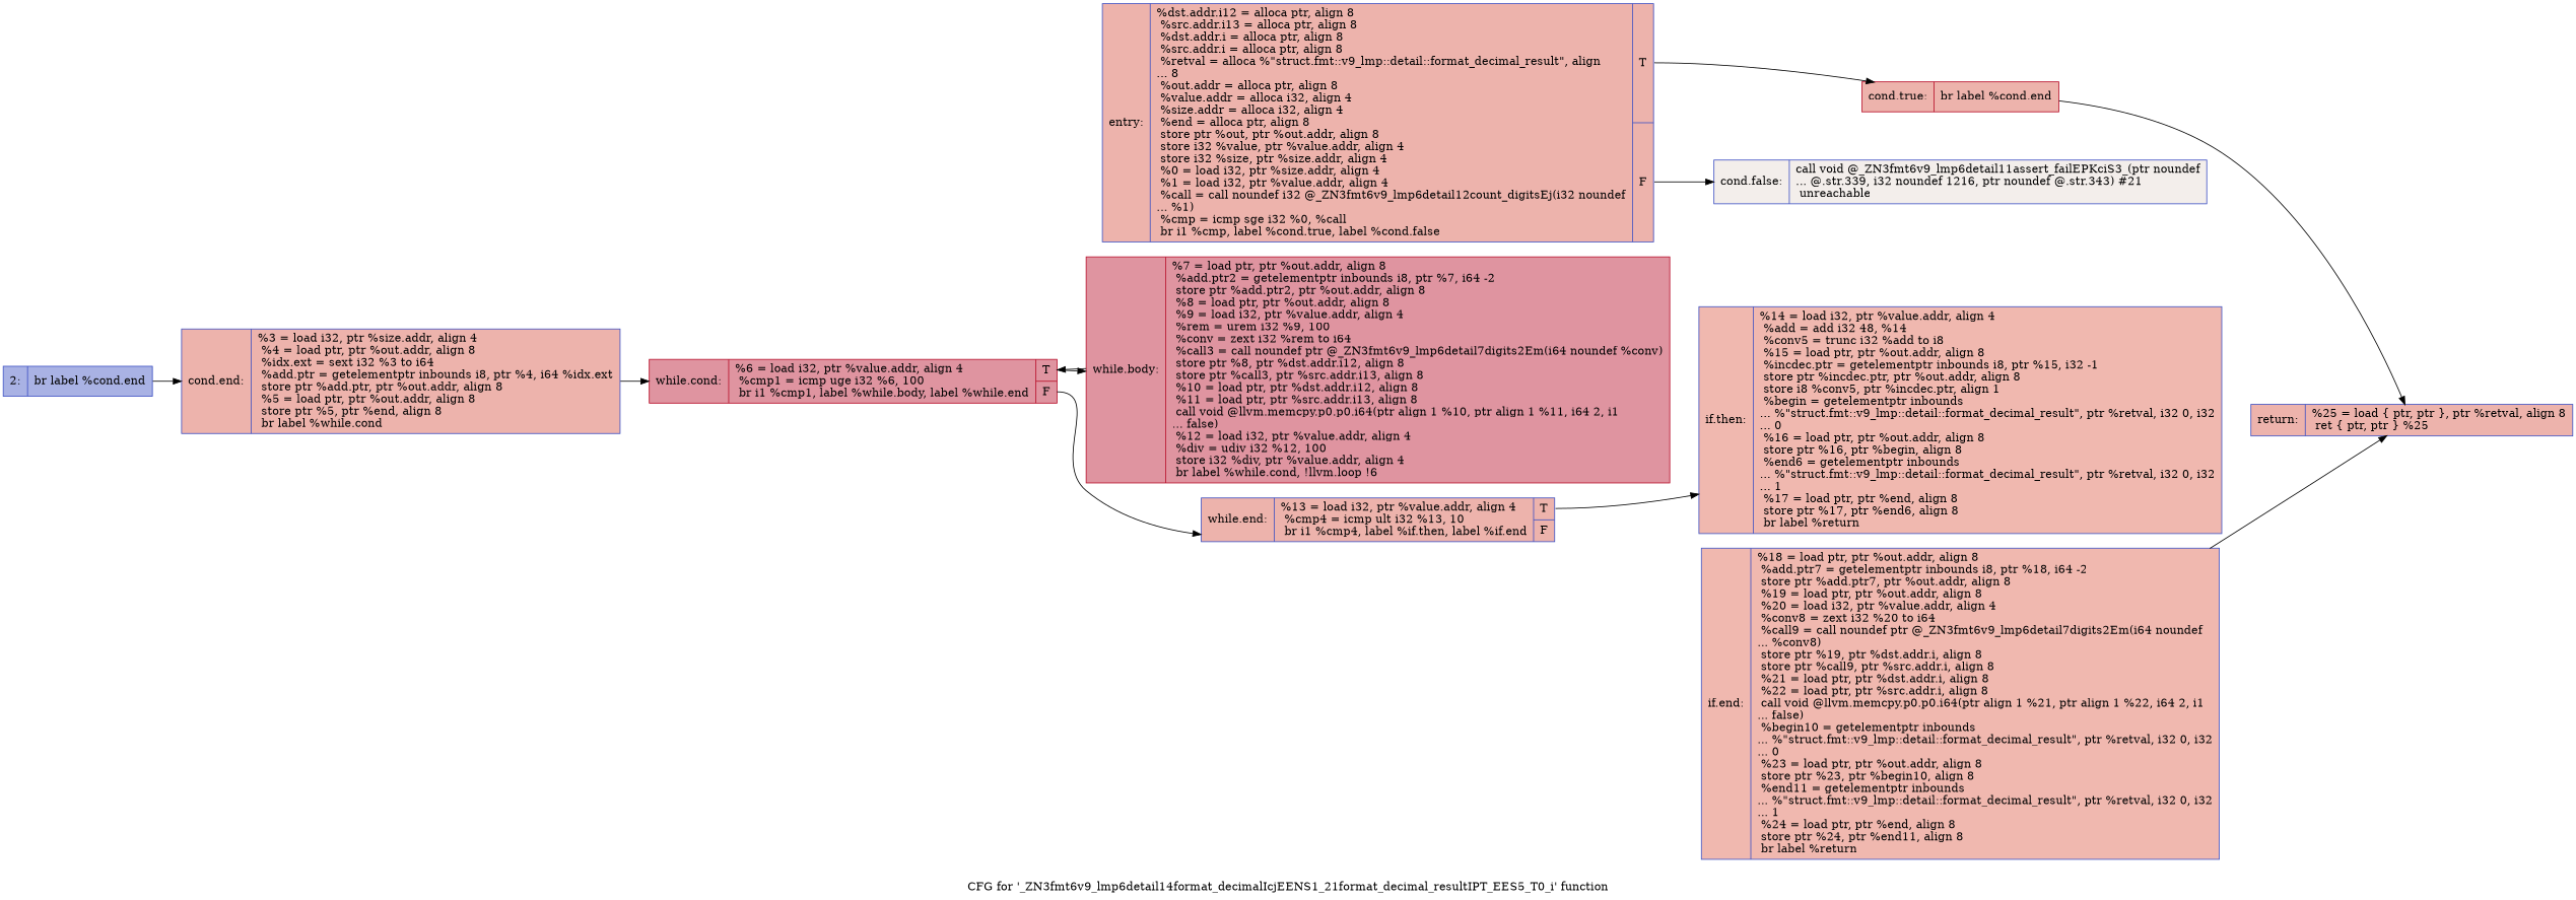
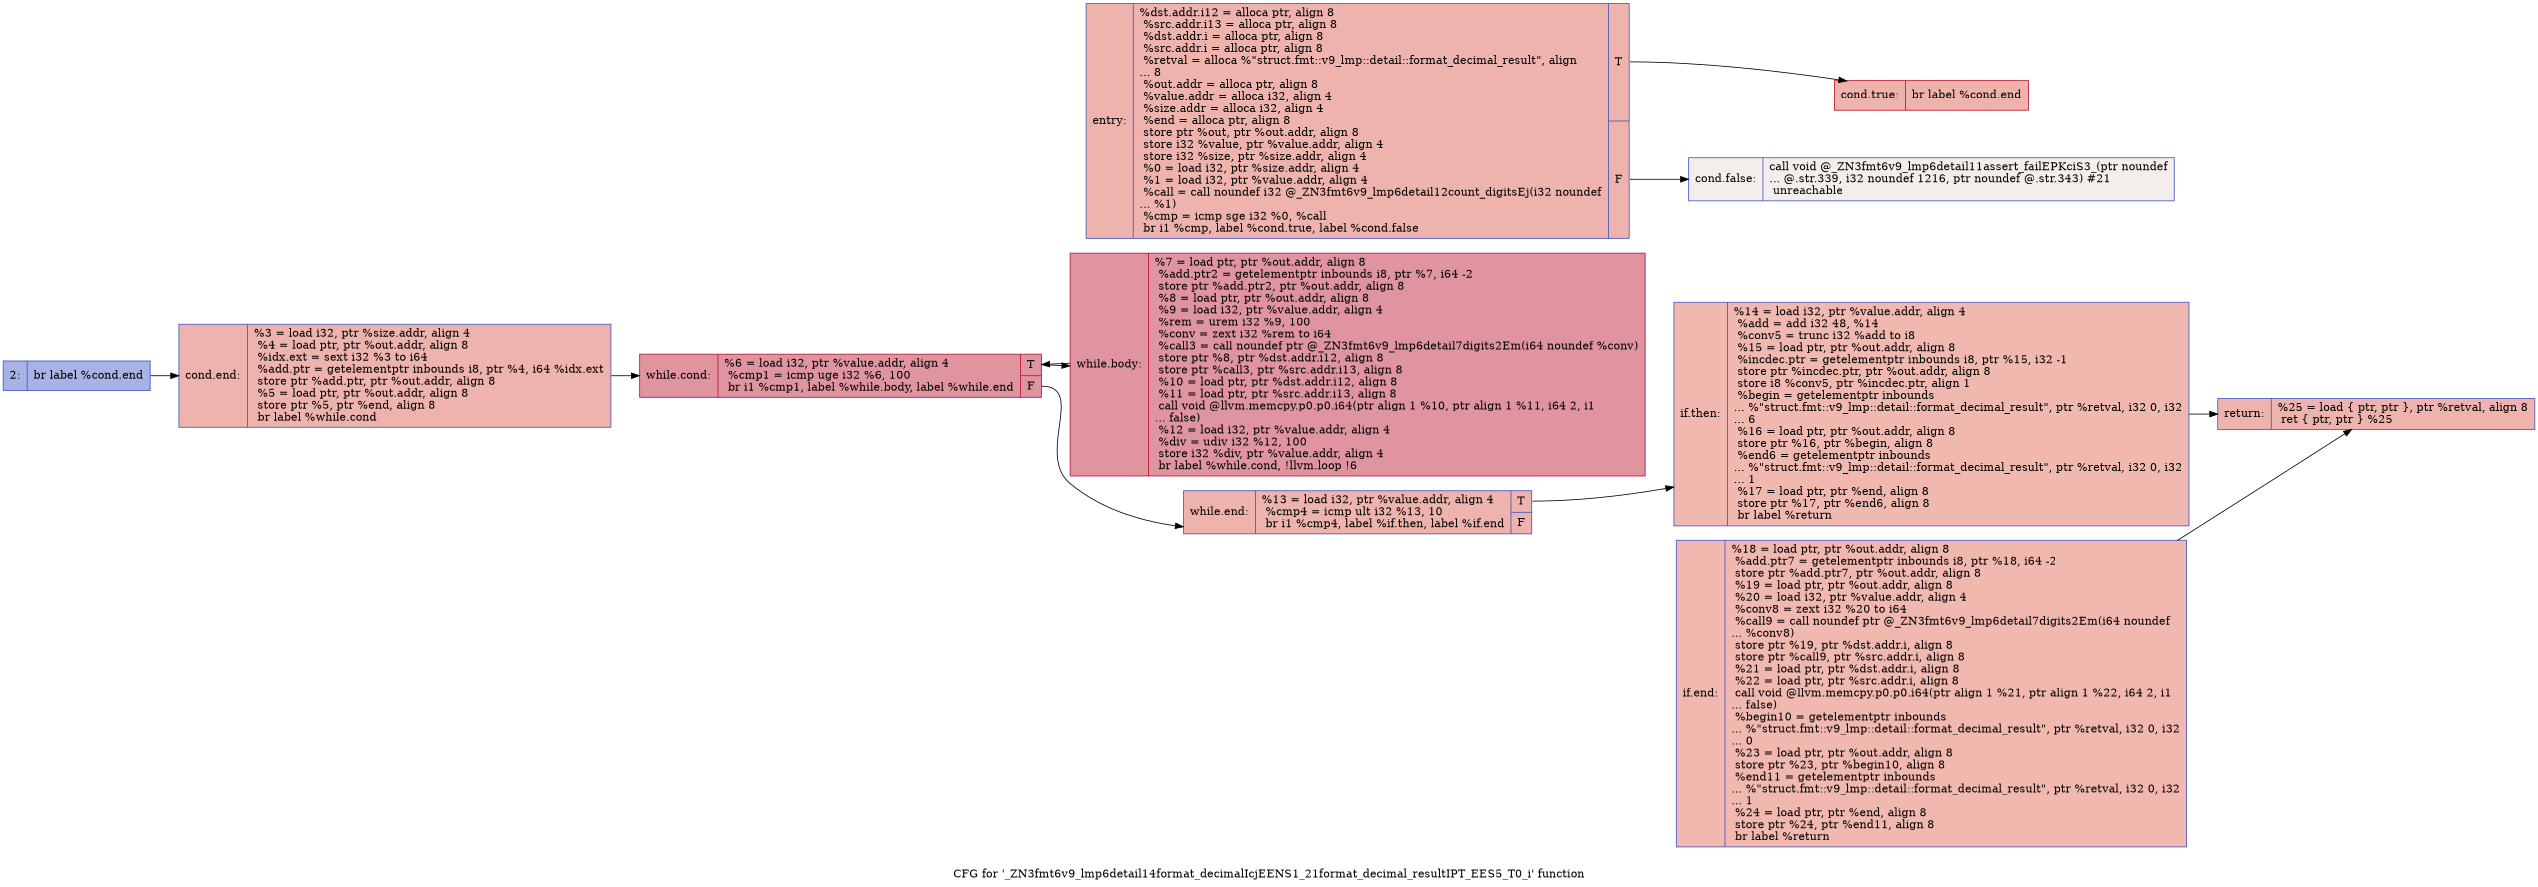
  digraph {
    fontname="DejaVu Serif"
    label="CFG for '_ZN3fmt6v9_lmp6detail14format_decimalIcjEENS1_21format_decimal_resultIPT_EES5_T0_i' function"
    rankdir=LR
    node [color="#3d50c3ff" fillcolor="#d6524470" fontname="DejaVu Serif" shape=record style=filled]
    edge [fontname="DejaVu Serif"]
    n1 [label="{entry:\l|  %dst.addr.i12 = alloca ptr, align 8\l  %src.addr.i13 = alloca ptr, align 8\l  %dst.addr.i = alloca ptr, align 8\l  %src.addr.i = alloca ptr, align 8\l  %retval = alloca %\"struct.fmt::v9_lmp::detail::format_decimal_result\", align\l... 8\l  %out.addr = alloca ptr, align 8\l  %value.addr = alloca i32, align 4\l  %size.addr = alloca i32, align 4\l  %end = alloca ptr, align 8\l  store ptr %out, ptr %out.addr, align 8\l  store i32 %value, ptr %value.addr, align 4\l  store i32 %size, ptr %size.addr, align 4\l  %0 = load i32, ptr %size.addr, align 4\l  %1 = load i32, ptr %value.addr, align 4\l  %call = call noundef i32 @_ZN3fmt6v9_lmp6detail12count_digitsEj(i32 noundef\l... %1)\l  %cmp = icmp sge i32 %0, %call\l  br i1 %cmp, label %cond.true, label %cond.false\l|{<s0>T|<s1>F}}"]
    n2 [color="#b70d28ff" label="{cond.true:\l|  br label %cond.end\l}"]
    n3 [fillcolor="#e5d8d170" label="{cond.false:\l|  call void @_ZN3fmt6v9_lmp6detail11assert_failEPKciS3_(ptr noundef\l... @.str.339, i32 noundef 1216, ptr noundef @.str.343) #21\l  unreachable\l}"]
    n4 [label="{cond.end:\l|  %3 = load i32, ptr %size.addr, align 4\l  %4 = load ptr, ptr %out.addr, align 8\l  %idx.ext = sext i32 %3 to i64\l  %add.ptr = getelementptr inbounds i8, ptr %4, i64 %idx.ext\l  store ptr %add.ptr, ptr %out.addr, align 8\l  %5 = load ptr, ptr %out.addr, align 8\l  store ptr %5, ptr %end, align 8\l  br label %while.cond\l}"]
    n5 [color="#b70d28ff" fillcolor="#b70d2870" label="{while.cond:\l|  %6 = load i32, ptr %value.addr, align 4\l  %cmp1 = icmp uge i32 %6, 100\l  br i1 %cmp1, label %while.body, label %while.end\l|{<s0>T|<s1>F}}"]
    n6 [color="#b70d28ff" fillcolor="#b70d2870" label="{while.body:\l|  %7 = load ptr, ptr %out.addr, align 8\l  %add.ptr2 = getelementptr inbounds i8, ptr %7, i64 -2\l  store ptr %add.ptr2, ptr %out.addr, align 8\l  %8 = load ptr, ptr %out.addr, align 8\l  %9 = load i32, ptr %value.addr, align 4\l  %rem = urem i32 %9, 100\l  %conv = zext i32 %rem to i64\l  %call3 = call noundef ptr @_ZN3fmt6v9_lmp6detail7digits2Em(i64 noundef %conv)\l  store ptr %8, ptr %dst.addr.i12, align 8\l  store ptr %call3, ptr %src.addr.i13, align 8\l  %10 = load ptr, ptr %dst.addr.i12, align 8\l  %11 = load ptr, ptr %src.addr.i13, align 8\l  call void @llvm.memcpy.p0.p0.i64(ptr align 1 %10, ptr align 1 %11, i64 2, i1\l... false)\l  %12 = load i32, ptr %value.addr, align 4\l  %div = udiv i32 %12, 100\l  store i32 %div, ptr %value.addr, align 4\l  br label %while.cond, !llvm.loop !6\l}"]
    n7 [label="{while.end:\l|  %13 = load i32, ptr %value.addr, align 4\l  %cmp4 = icmp ult i32 %13, 10\l  br i1 %cmp4, label %if.then, label %if.end\l|{<s0>T|<s1>F}}"]
    n8 [fillcolor="#3d50c370" label="{2:\l|  br label %cond.end\l}"]
-   n9 [fillcolor="#dc5d4a70" label="{if.then:\l|  %14 = load i32, ptr %value.addr, align 4\l  %add = add i32 48, %14\l  %conv5 = trunc i32 %add to i8\l  %15 = load ptr, ptr %out.addr, align 8\l  %incdec.ptr = getelementptr inbounds i8, ptr %15, i32 -1\l  store ptr %incdec.ptr, ptr %out.addr, align 8\l  store i8 %conv5, ptr %incdec.ptr, align 1\l  %begin = getelementptr inbounds\l... %\"struct.fmt::v9_lmp::detail::format_decimal_result\", ptr %retval, i32 0, i32\l... 0\l  %16 = load ptr, ptr %out.addr, align 8\l  store ptr %16, ptr %begin, align 8\l  %end6 = getelementptr inbounds\l... %\"struct.fmt::v9_lmp::detail::format_decimal_result\", ptr %retval, i32 0, i32\l... 1\l  %17 = load ptr, ptr %end, align 8\l  store ptr %17, ptr %end6, align 8\l  br label %return\l}"]
+   n9 [fillcolor="#dc5d4a70" label="{if.then:\l|  %14 = load i32, ptr %value.addr, align 4\l  %add = add i32 48, %14\l  %conv5 = trunc i32 %add to i8\l  %15 = load ptr, ptr %out.addr, align 8\l  %incdec.ptr = getelementptr inbounds i8, ptr %15, i32 -1\l  store ptr %incdec.ptr, ptr %out.addr, align 8\l  store i8 %conv5, ptr %incdec.ptr, align 1\l  %begin = getelementptr inbounds\l... %\"struct.fmt::v9_lmp::detail::format_decimal_result\", ptr %retval, i32 0, i32\l... 6\l  %16 = load ptr, ptr %out.addr, align 8\l  store ptr %16, ptr %begin, align 8\l  %end6 = getelementptr inbounds\l... %\"struct.fmt::v9_lmp::detail::format_decimal_result\", ptr %retval, i32 0, i32\l... 1\l  %17 = load ptr, ptr %end, align 8\l  store ptr %17, ptr %end6, align 8\l  br label %return\l}"]
    n10 [label="{return:\l|  %25 = load \{ ptr, ptr \}, ptr %retval, align 8\l  ret \{ ptr, ptr \} %25\l}"]
    n11 [fillcolor="#dc5d4a70" label="{if.end:\l|  %18 = load ptr, ptr %out.addr, align 8\l  %add.ptr7 = getelementptr inbounds i8, ptr %18, i64 -2\l  store ptr %add.ptr7, ptr %out.addr, align 8\l  %19 = load ptr, ptr %out.addr, align 8\l  %20 = load i32, ptr %value.addr, align 4\l  %conv8 = zext i32 %20 to i64\l  %call9 = call noundef ptr @_ZN3fmt6v9_lmp6detail7digits2Em(i64 noundef\l... %conv8)\l  store ptr %19, ptr %dst.addr.i, align 8\l  store ptr %call9, ptr %src.addr.i, align 8\l  %21 = load ptr, ptr %dst.addr.i, align 8\l  %22 = load ptr, ptr %src.addr.i, align 8\l  call void @llvm.memcpy.p0.p0.i64(ptr align 1 %21, ptr align 1 %22, i64 2, i1\l... false)\l  %begin10 = getelementptr inbounds\l... %\"struct.fmt::v9_lmp::detail::format_decimal_result\", ptr %retval, i32 0, i32\l... 0\l  %23 = load ptr, ptr %out.addr, align 8\l  store ptr %23, ptr %begin10, align 8\l  %end11 = getelementptr inbounds\l... %\"struct.fmt::v9_lmp::detail::format_decimal_result\", ptr %retval, i32 0, i32\l... 1\l  %24 = load ptr, ptr %end, align 8\l  store ptr %24, ptr %end11, align 8\l  br label %return\l}"]
    n1 -> n2 [tailport=s0]
    n1 -> n3 [tailport=s1]
    n4 -> n5
    n5 -> n6 [tailport=s0]
    n5 -> n7 [tailport=s1]
    n6 -> n5
    n7 -> n9 [tailport=s0]
    n8 -> n4
-   n2 -> n10
+   n9 -> n10
    n11 -> n10
  }
